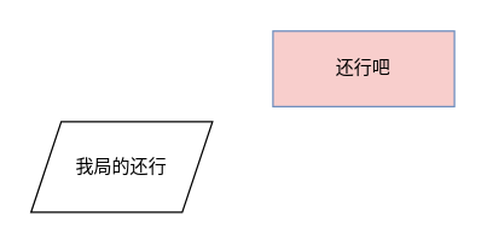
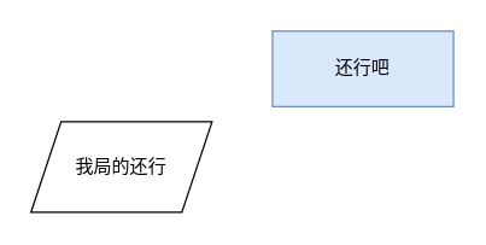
  <mxCell id="0" />
  <mxCell id="1" parent="0" />
- <mxCell id="2" value="还行吧" style="rounded=0;whiteSpace=wrap;html=1;fillColor=#f8cecc;strokeColor=#6c8ebf;" vertex="1" parent="1"><mxGeometry x="180" y="20" width="120" height="50" as="geometry" /></mxCell>
+ <mxCell id="2" value="还行吧" style="rounded=0;whiteSpace=wrap;html=1;fillColor=#dae8fc;strokeColor=#6c8ebf;" vertex="1" parent="1"><mxGeometry x="180" y="20" width="120" height="50" as="geometry" /></mxCell>
  <mxCell id="3" value="我局的还行" style="shape=parallelogram;perimeter=parallelogramPerimeter;whiteSpace=wrap;html=1;fixedSize=1;" vertex="1" parent="1"><mxGeometry x="20" y="80" width="120" height="60" as="geometry" /></mxCell>
